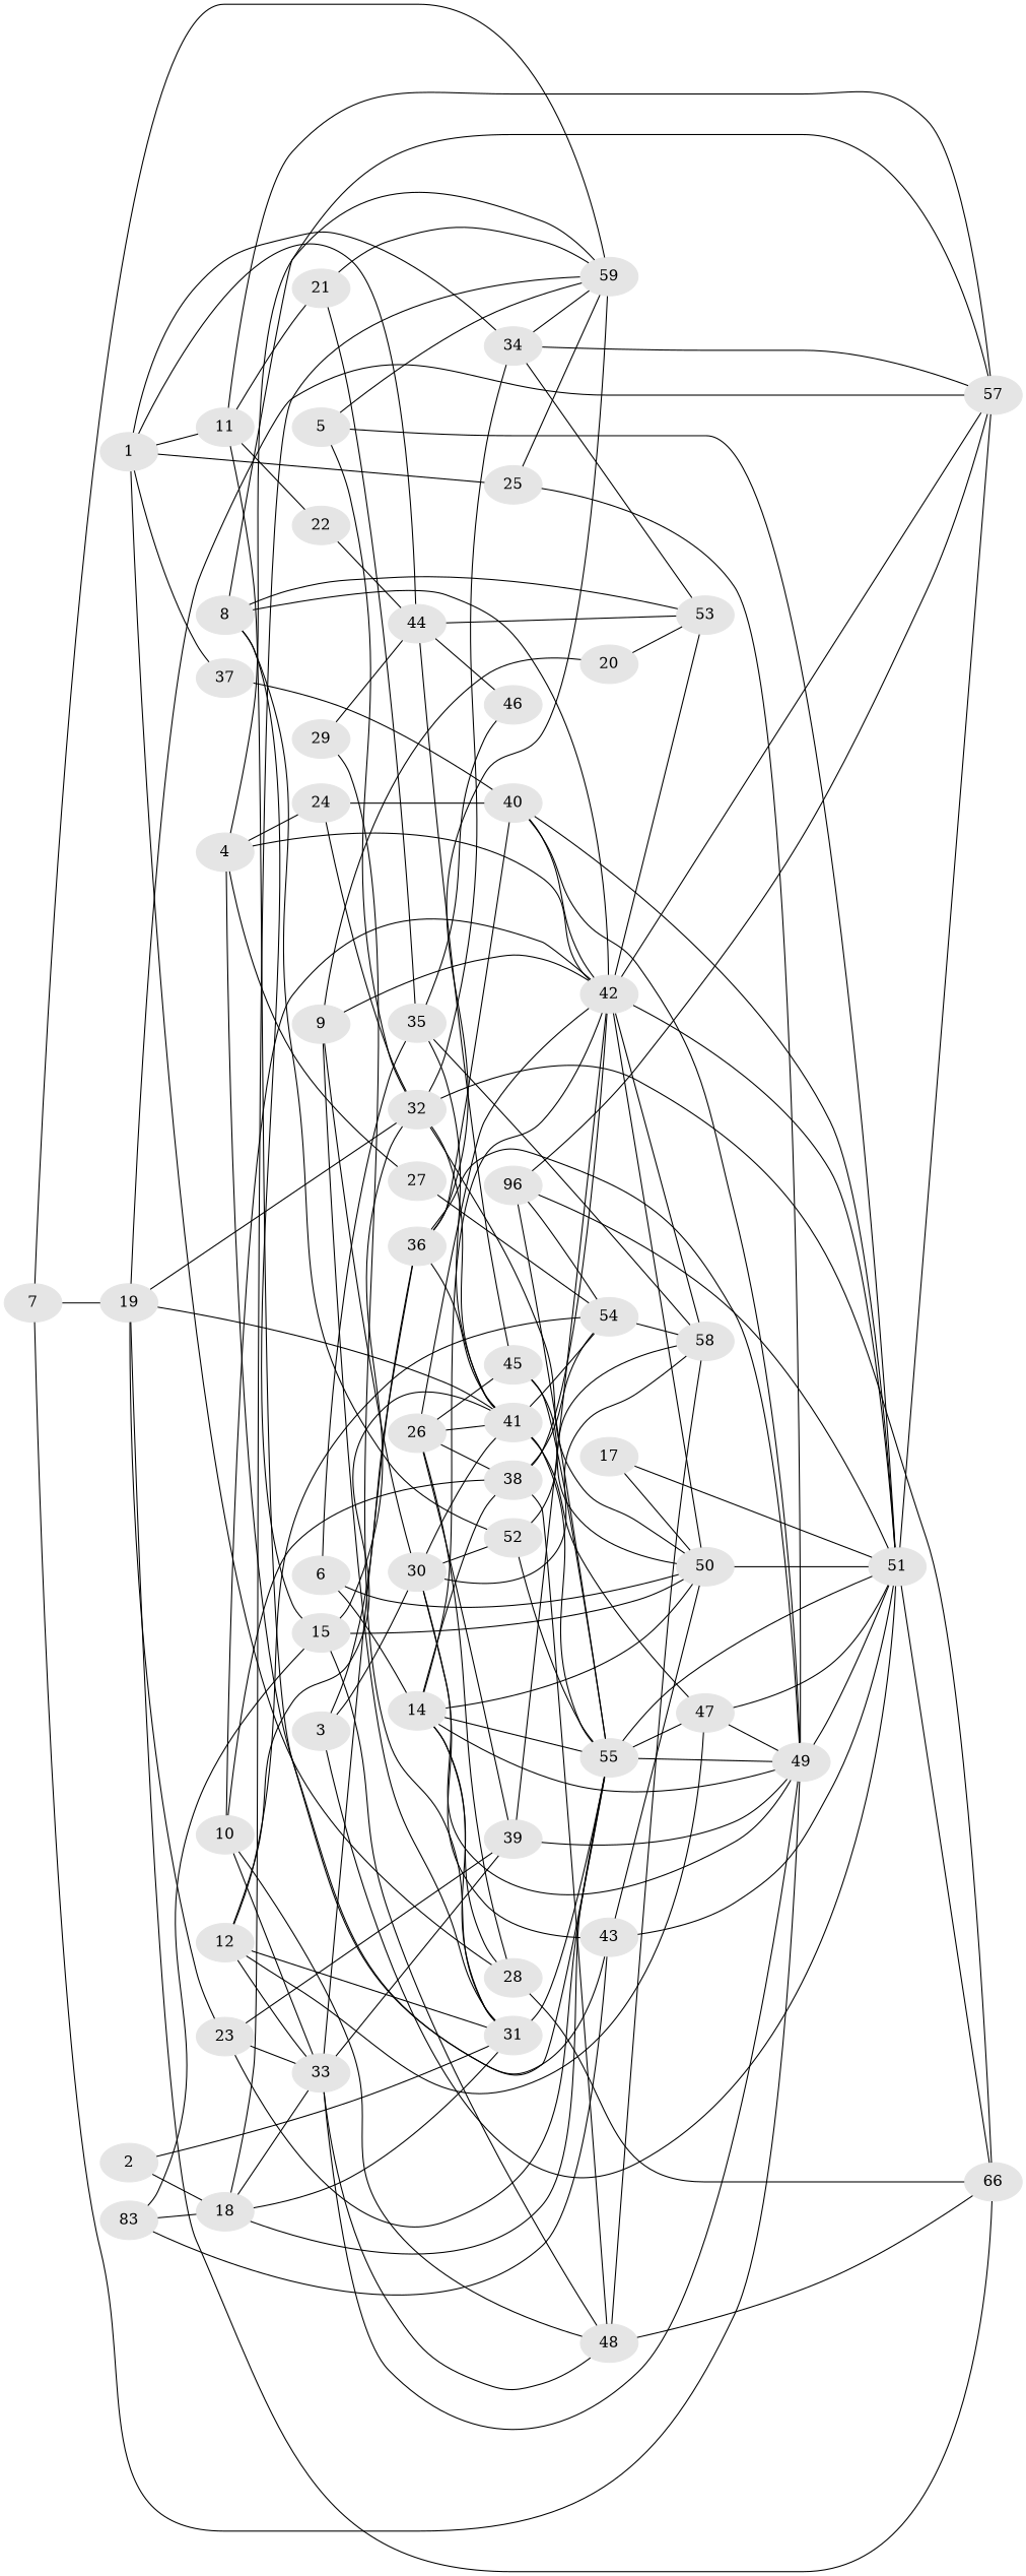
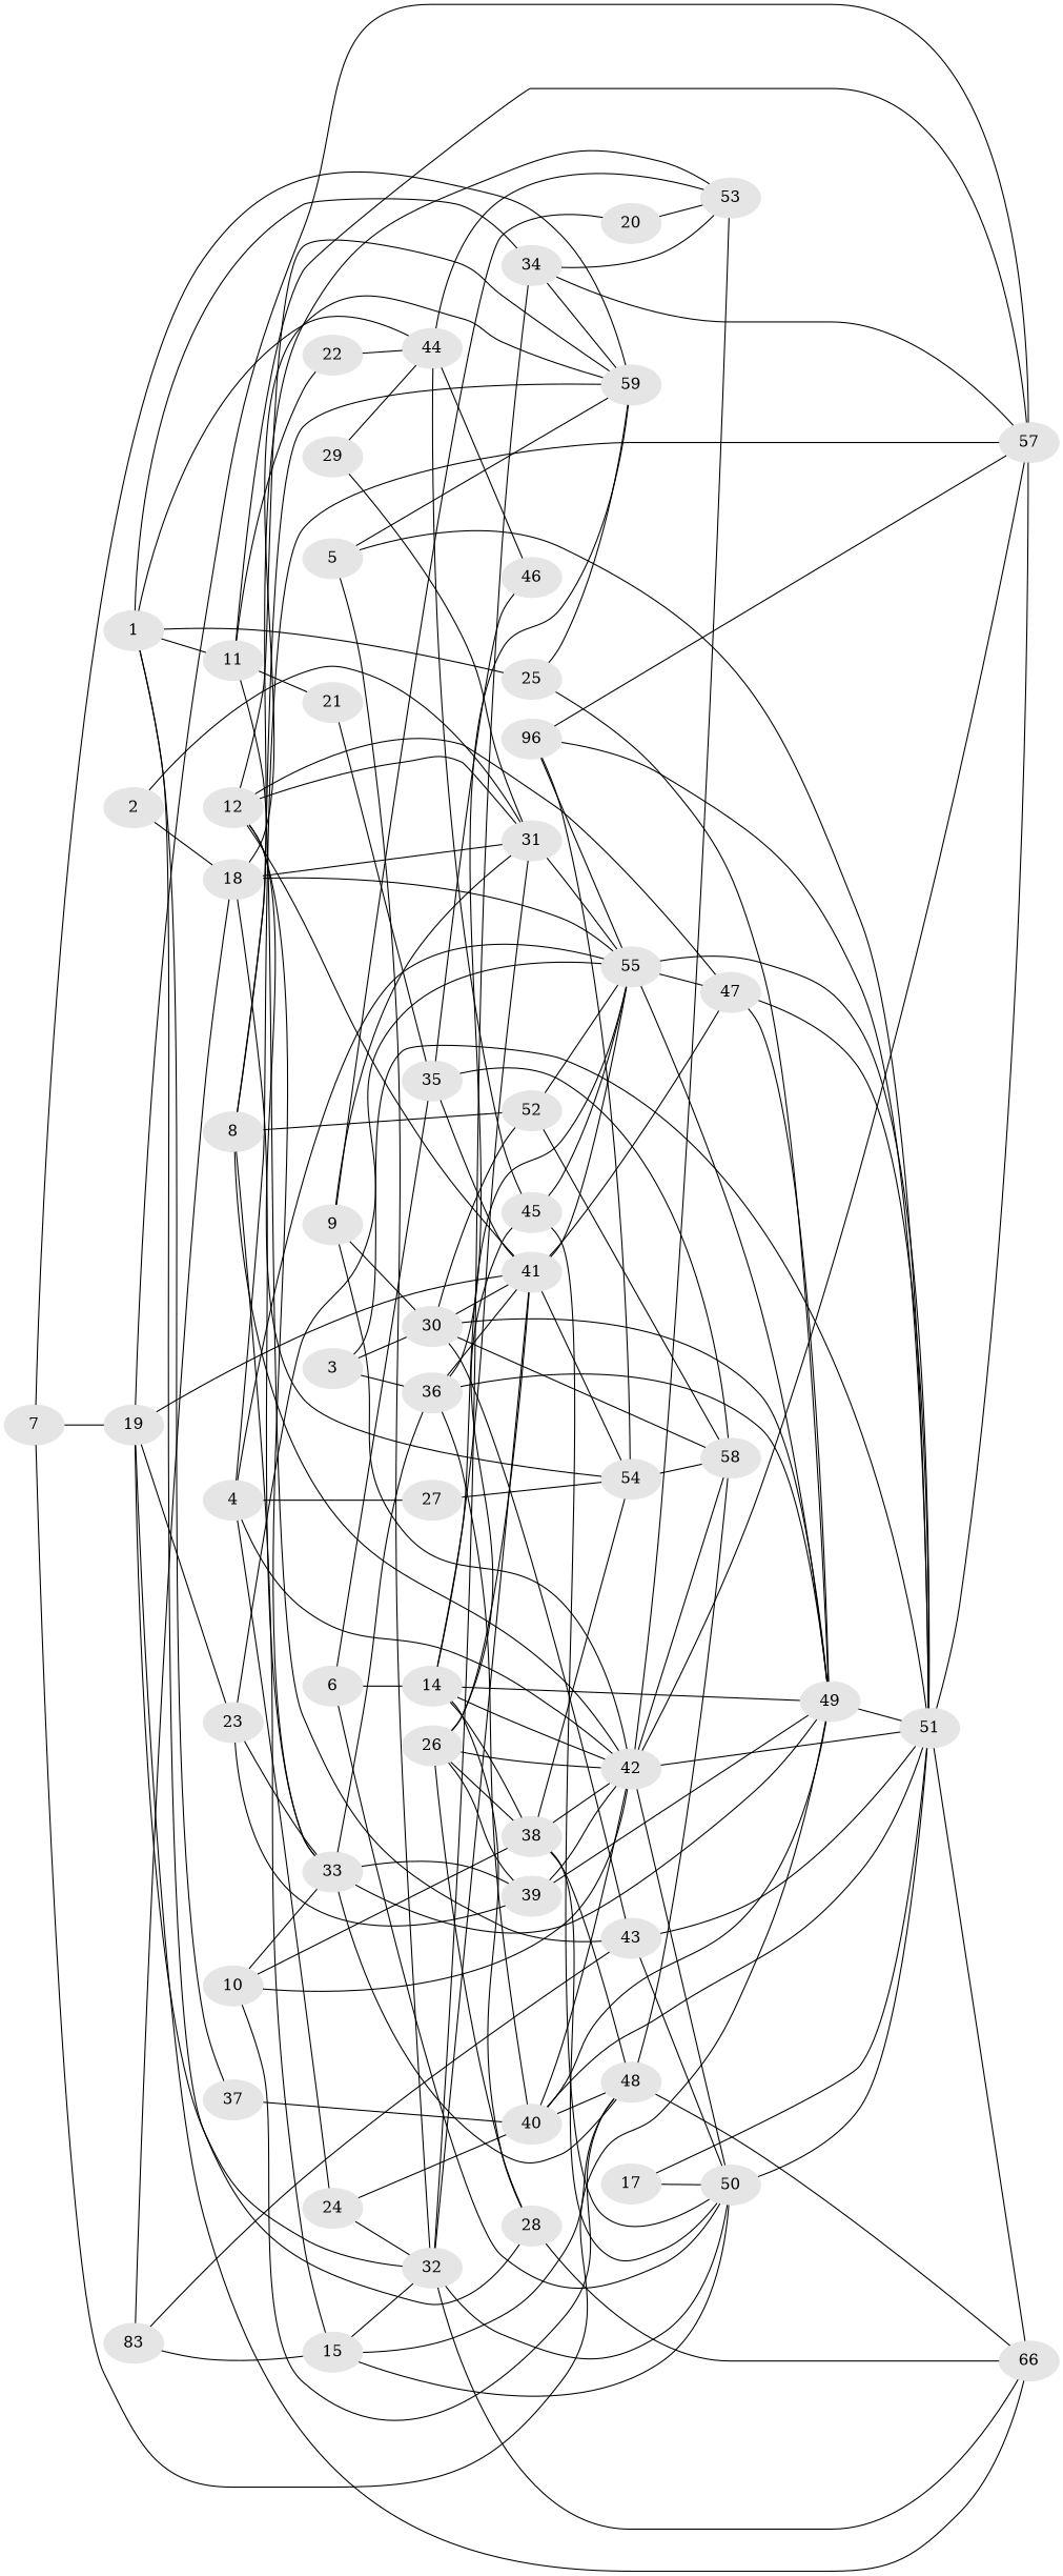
  graph {
    rankdir=LR
    node [color=gray90 style=filled]
    edge [weight=1.0]
    1
    11
    25
    28
    34
    37
    44
    57
    21
    22
    43
    59
    49
    n14 [label=66]
    53
    40
    45
    46
    2
    18
    31
    55
    33
    3
    30
    36
    51
    52
    41
    58
    4
    24
    27
    42
    32
    54
    50
    47
    5
    6
    14
    35
    38
    7
    19
    23
    8
    15
    48
    9
    20
    10
    39
    12
    n55 [label=83]
    n56 [label=96]
    17
    26
    29
    1 -- 11
    1 -- 25
    1 -- 28
    1 -- 34
    1 -- 37
    1 -- 44
    11 -- 57
    11 -- 21
    11 -- 22
    11 -- 43
    25 -- 59
    25 -- 49
    28 -- n14
    34 -- 57
    34 -- 59
    34 -- 53
    37 -- 40
    44 -- 53 [weight=2.0]
    44 -- 45
    44 -- 46
    21 -- 35
    22 -- 44
    43 -- 51
    43 -- 50 [weight=2.0]
    49 -- 55
    49 -- 51
    40 -- 49
    40 -- 51
    40 -- 42 [weight=2.0]
+   40 -- 48
    45 -- 55
    45 -- 50
    2 -- 18
    2 -- 31
    18 -- 59
    18 -- 31
    18 -- 55
    18 -- 33
    31 -- 55
    55 -- 47
    33 -- 49
    33 -- 36
    33 -- 48
    33 -- 39
    3 -- 30
    3 -- 36
    3 -- 51
    30 -- 43
    30 -- 49
    30 -- 52
    30 -- 41
    30 -- 58
    36 -- 59
    36 -- 49
    36 -- 40
    36 -- 41
    51 -- 57
    51 -- n14
    51 -- 55
    52 -- 55
    52 -- 58
    41 -- 55
    41 -- 54
    41 -- 47
    4 -- 57
    4 -- 55
    4 -- 24
    4 -- 27
    4 -- 42
    24 -- 40
    24 -- 32
    27 -- 54
    42 -- 57
    42 -- 53
    42 -- 51
    42 -- 58
    42 -- 50 [weight=2.0]
    32 -- 34
    32 -- n14
    32 -- 41
    32 -- 50
    54 -- 58
    50 -- 51 [weight=2.0]
    47 -- 49
    47 -- 51
    5 -- 59
    5 -- 51
    5 -- 32
    6 -- 50
    6 -- 14
    6 -- 35
    14 -- 28
    14 -- 49
    14 -- 31
    14 -- 55
    14 -- 42
    14 -- 38
    35 -- 46
    35 -- 41
    35 -- 58
    38 -- 42
    38 -- 54
-   14 -- 50
+   38 -- 50
    38 -- 48
    7 -- 59
    7 -- 49
    7 -- 19
    19 -- 57
    19 -- n14
    19 -- 41 [weight=2.0]
    19 -- 32
    19 -- 23
    23 -- 55
    23 -- 33
    23 -- 39
    8 -- 59
    8 -- 53
    8 -- 52
    8 -- 42
    8 -- 15
    15 -- 32
    15 -- 50
    15 -- 48
    48 -- n14
    48 -- 58
    9 -- 31
    9 -- 30
    9 -- 42
    9 -- 20
    20 -- 53
    10 -- 33
    10 -- 42
    10 -- 38
    10 -- 48
    39 -- 49
    39 -- 42
-   21 -- 59
+   12 -- 59
    12 -- 31
    12 -- 33
    12 -- 41
    12 -- 54
    12 -- 47
    n55 -- 43
    n55 -- 18
    n55 -- 15
    n56 -- 57
    n56 -- 55
    n56 -- 51
    n56 -- 54
    17 -- 51
    17 -- 50
    26 -- 28
    26 -- 45
    26 -- 41
    26 -- 42
    26 -- 38
    26 -- 39
    29 -- 44
    29 -- 31
  }
